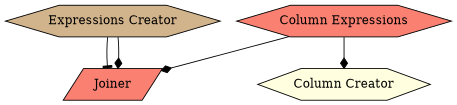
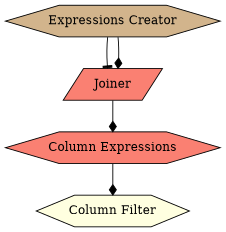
  digraph {
    rankdir=TB
    node [fillcolor=salmon shape=hexagon style=filled]
    edge [arrowhead=diamond]
    n1 [fillcolor=tan label="Expressions Creator"]
    n2 [label=Joiner shape=parallelogram]
    n3 [label="Column Expressions"]
-   n4 [fillcolor=lightyellow label="Column Creator"]
+   n4 [fillcolor=lightyellow label="Column Filter"]
    n1 -> n2 [arrowhead=tee]
    n1 -> n2
-   n3 -> n2
+   n2 -> n3
    n3 -> n4
  }
